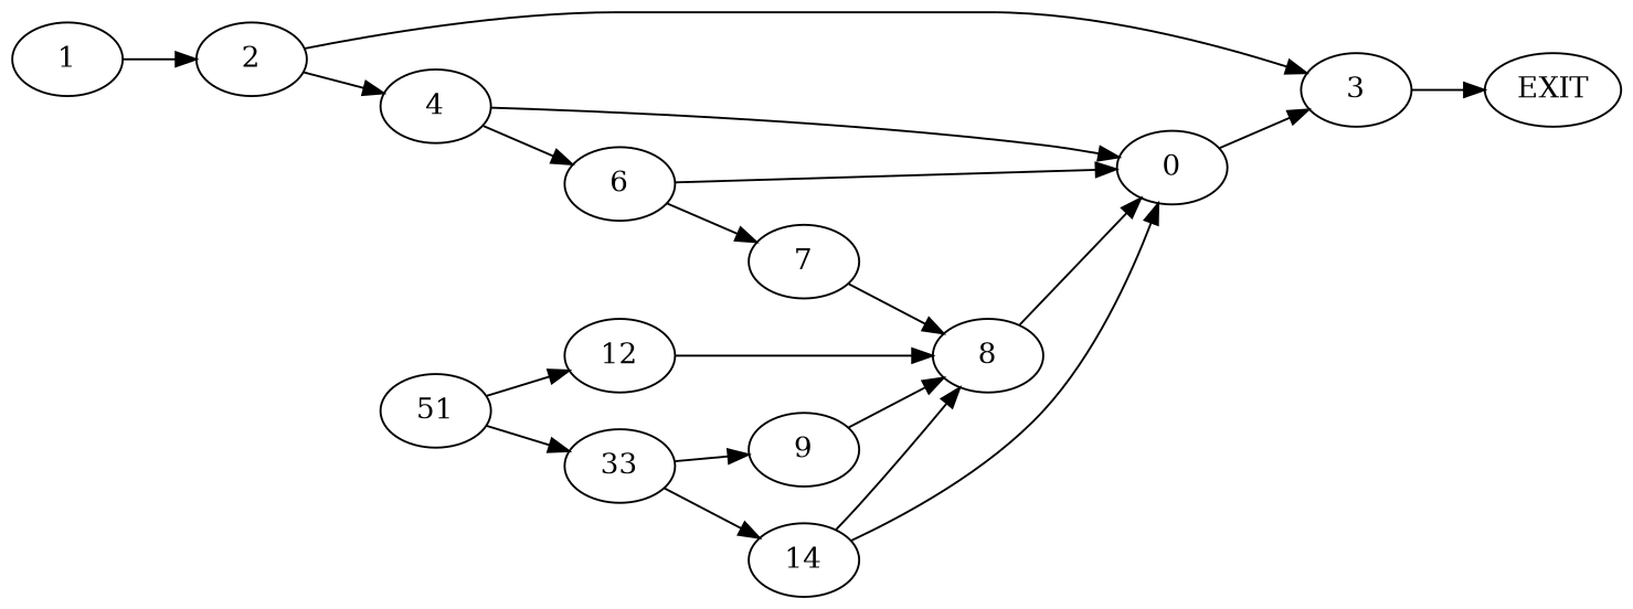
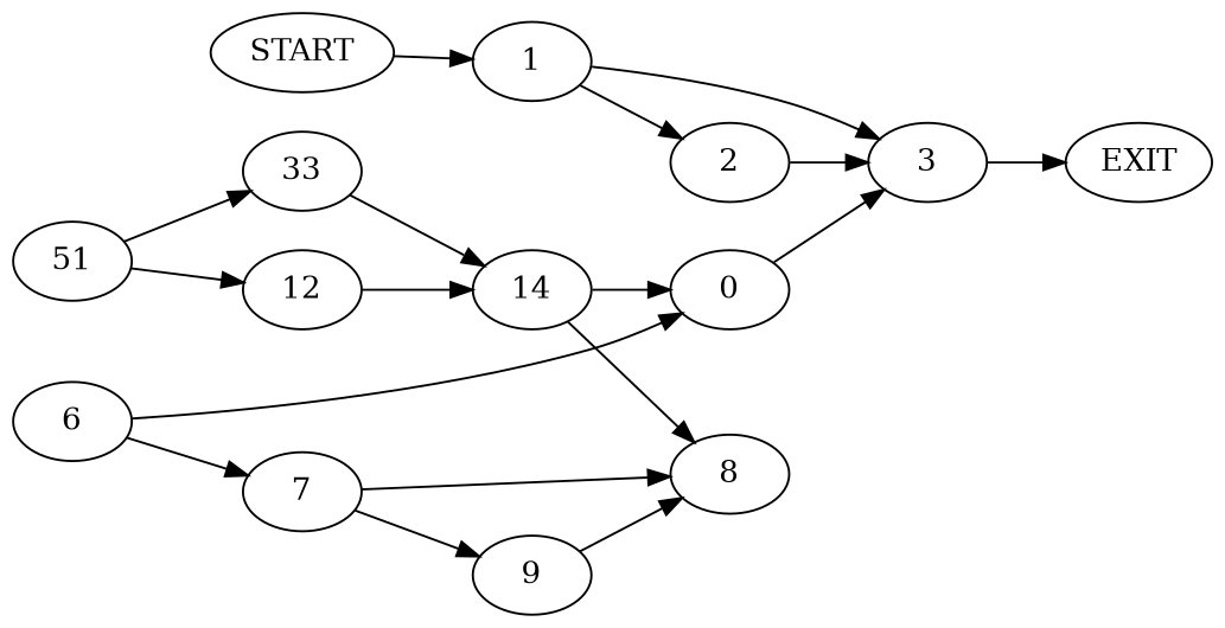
  digraph {
    rankdir=LR
+   n1 [label=START]
    1
    2
    3
    n5 [label=EXIT]
-   4
    n7 [label=0]
    6
    7
    8
    9
    n12 [label=51]
    12
    n14 [label=33]
    14
+   n1 -> 1
    1 -> 2
+   1 -> 3
    2 -> 3
-   2 -> 4
    3 -> n5
-   4 -> n7
-   4 -> 6
    n7 -> 3
    6 -> n7
    6 -> 7
    7 -> 8
-   n14 -> 9
-   8 -> n7
+   7 -> 9
    9 -> 8
    n12 -> 12
    n12 -> n14
-   12 -> 8
+   12 -> 14
    n14 -> 14
    14 -> n7
    14 -> 8
  }
